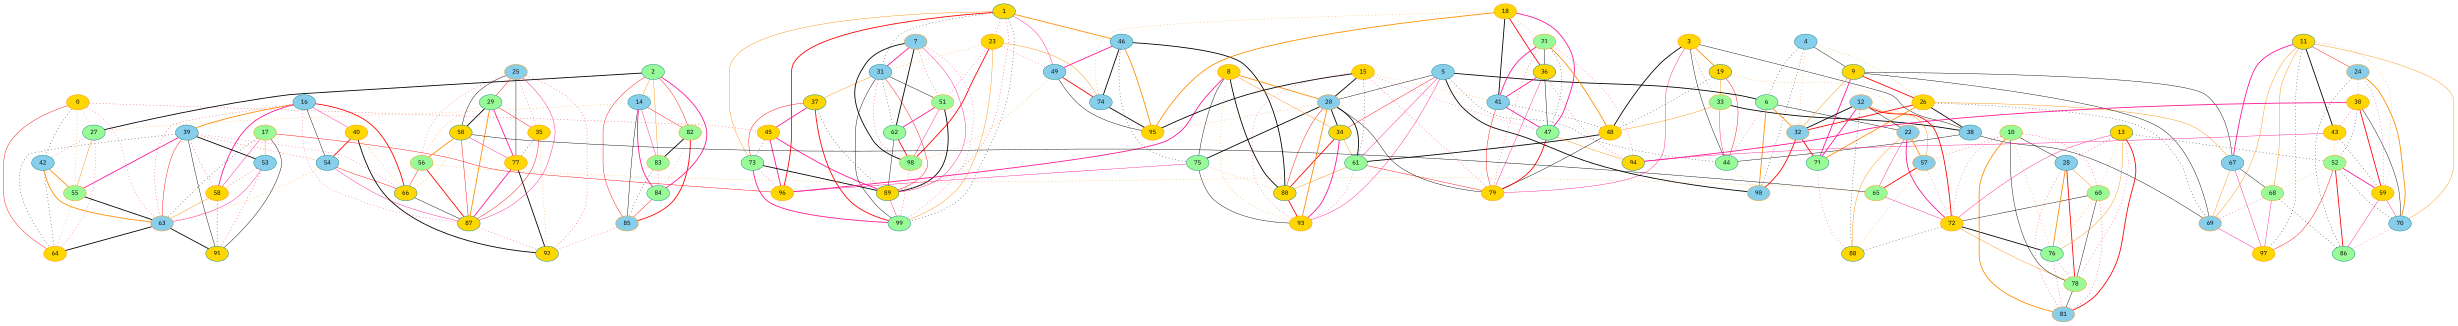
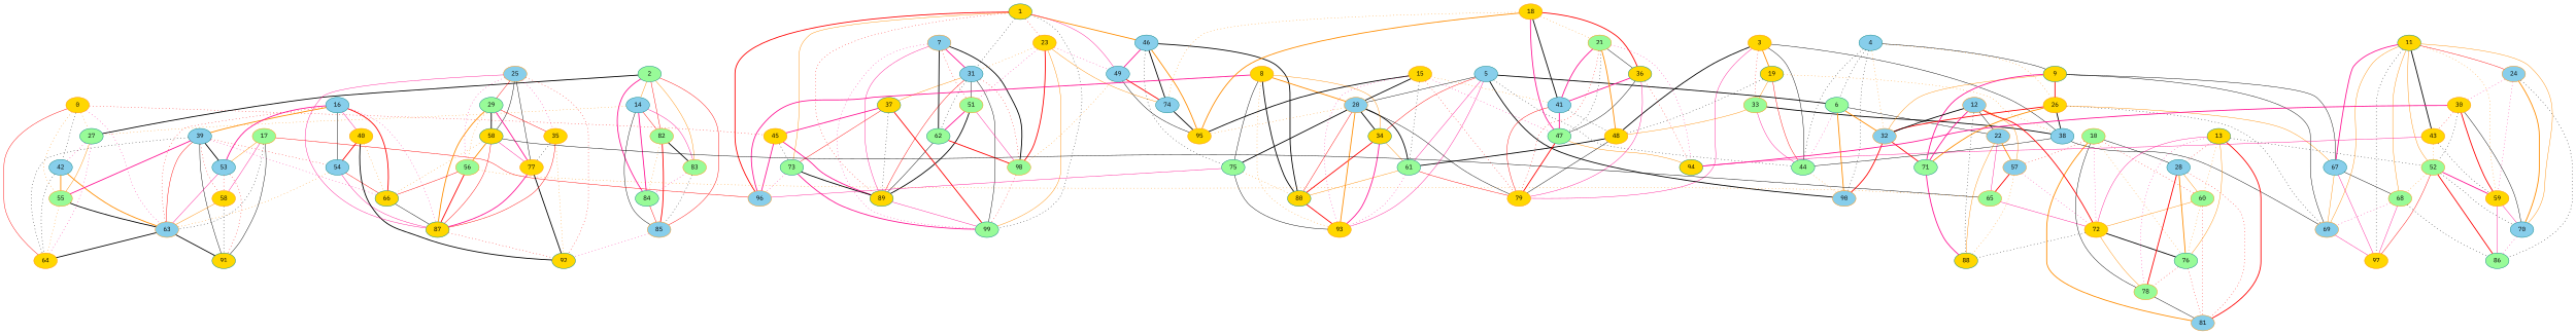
  graph {
    fontname="IBM Plex Mono"
    node [color=darkorange fillcolor=gold fontname="IBM Plex Mono" style=filled]
    edge [color=black fontname="IBM Plex Mono" style=dotted]
    42 [color=teal fillcolor=skyblue]
    0
    27 [color=teal fillcolor=palegreen]
    64
    55 [fillcolor=palegreen]
    63 [fillcolor=skyblue]
    45
    91 [color=teal]
    73 [color=teal fillcolor=palegreen]
    89 [color=teal]
-   96
+   96 [fillcolor=skyblue]
    82 [fillcolor=palegreen]
    83 [fillcolor=palegreen]
    85 [fillcolor=skyblue]
    84 [color=teal fillcolor=palegreen]
    99 [color=teal fillcolor=palegreen]
    1 [color=teal]
    23
    31 [color=teal fillcolor=skyblue]
    46 [color=teal fillcolor=skyblue]
    49 [color=teal fillcolor=skyblue]
    51 [fillcolor=palegreen]
    98 [fillcolor=palegreen]
    74 [color=teal fillcolor=skyblue]
    62 [color=teal fillcolor=palegreen]
    37 [color=teal]
    75 [color=teal fillcolor=palegreen]
    80 [color=teal]
    95
    93
    2 [color=teal fillcolor=palegreen]
    14 [color=teal fillcolor=skyblue]
    92 [color=teal]
    33 [fillcolor=palegreen]
    3
    19 [color=teal]
    38 [color=teal fillcolor=skyblue]
    48
    44 [color=teal fillcolor=palegreen]
    79
    69 [fillcolor=skyblue]
    61 [color=teal fillcolor=palegreen]
    90 [fillcolor=skyblue]
    97
    4 [color=teal fillcolor=skyblue]
    32 [fillcolor=skyblue]
    6 [color=teal fillcolor=palegreen]
    26
    9 [color=teal]
    71 [color=teal fillcolor=palegreen]
    22 [fillcolor=skyblue]
    67 [color=teal fillcolor=skyblue]
    88 [color=teal]
    72
    57 [fillcolor=skyblue]
    65 [fillcolor=palegreen]
    68 [fillcolor=palegreen]
    5 [color=teal fillcolor=skyblue]
    34 [color=teal]
    20 [fillcolor=skyblue]
    78 [fillcolor=palegreen]
    76 [color=teal fillcolor=palegreen]
    7 [fillcolor=skyblue]
    8
    86 [color=teal fillcolor=palegreen]
    81 [fillcolor=skyblue]
    10 [fillcolor=palegreen]
    60 [fillcolor=palegreen]
    28 [color=teal fillcolor=skyblue]
    11 [color=teal]
    52 [fillcolor=palegreen]
    59
    24 [fillcolor=skyblue]
    43
    70 [color=teal fillcolor=skyblue]
    30
    94 [color=teal]
    12 [fillcolor=skyblue]
    13 [color=teal]
    15
    41 [color=teal fillcolor=skyblue]
    47 [color=teal fillcolor=palegreen]
    54 [color=teal fillcolor=skyblue]
    66 [color=teal]
    87 [color=teal]
    16 [color=teal fillcolor=skyblue]
    39 [color=teal fillcolor=skyblue]
    40
    58
    53 [color=teal fillcolor=skyblue]
    17 [fillcolor=palegreen]
    36 [color=teal]
    18
    21 [fillcolor=palegreen]
    77
    25 [fillcolor=skyblue]
    35
    29 [color=teal fillcolor=palegreen]
    50 [color=teal]
    56 [fillcolor=palegreen]
    42 -- 64
    42 -- 55 [color=darkorange style=bold]
    42 -- 63 [color=darkorange style=bold]
    0 -- 42
    0 -- 27 [color=darkorange]
    0 -- 64 [color=red style=solid]
    0 -- 55 [color=darkorange]
    0 -- 63 [color=deeppink]
    0 -- 45 [color=red]
    27 -- 42 [color=deeppink]
    27 -- 64 [color=deeppink]
    27 -- 55 [color=darkorange style=solid]
    55 -- 64 [color=darkorange]
    55 -- 63 [style=bold]
    63 -- 64 [style=bold]
    63 -- 91 [style=bold]
    45 -- 73
    45 -- 89 [color=deeppink style=bold]
    45 -- 96 [color=deeppink style=bold]
    73 -- 89 [style=bold]
    73 -- 96 [color=deeppink]
    73 -- 99 [color=deeppink style=bold]
    89 -- 99 [color=deeppink style=solid]
    82 -- 83 [style=bold]
    82 -- 85 [color=red style=bold]
    82 -- 84 [color=darkorange]
    83 -- 85
    83 -- 84 [color=deeppink]
    85 -- 92 [color=deeppink]
    84 -- 85 [color=red style=solid]
    1 -- 73 [color=darkorange style=solid]
    1 -- 89 [color=red]
    1 -- 96 [color=red style=bold]
    1 -- 99
    1 -- 23 [color=red]
    1 -- 31
    1 -- 46 [color=darkorange style=bold]
    1 -- 49 [color=deeppink style=solid]
    23 -- 99 [color=darkorange style=solid]
    23 -- 31 [color=darkorange]
    23 -- 49 [color=deeppink]
    23 -- 51 [color=deeppink]
    23 -- 98 [color=red style=bold]
    23 -- 74 [color=darkorange style=solid]
    31 -- 89 [color=red style=solid]
    31 -- 99 [style=solid]
    31 -- 51 [style=solid]
    31 -- 98 [color=red]
    31 -- 62
    31 -- 37 [color=darkorange style=solid]
    46 -- 49 [color=deeppink style=bold]
    46 -- 74 [style=bold]
    46 -- 75
    46 -- 80 [style=bold]
    46 -- 95 [color=darkorange style=bold]
    49 -- 98 [color=darkorange]
    49 -- 74 [color=red style=bold]
    49 -- 95 [style=solid]
    51 -- 89 [style=bold]
    51 -- 98 [color=deeppink style=solid]
    51 -- 62 [color=deeppink style=bold]
    98 -- 99 [color=red]
    74 -- 95 [style=bold]
    62 -- 89 [style=solid]
    62 -- 98 [color=red style=bold]
    37 -- 45 [color=deeppink style=bold]
    37 -- 73 [color=red style=solid]
    37 -- 89
    37 -- 99 [color=red style=bold]
    75 -- 96 [color=deeppink style=solid]
    75 -- 80 [color=darkorange]
    75 -- 93 [style=solid]
    80 -- 93 [color=red style=bold]
    2 -- 27 [style=bold]
    2 -- 82 [color=red style=solid]
    2 -- 83 [color=darkorange style=solid]
    2 -- 85 [color=red style=solid]
    2 -- 84 [color=deeppink style=bold]
    2 -- 14 [color=darkorange style=solid]
    14 -- 27 [color=darkorange]
    14 -- 82 [color=red style=solid]
    14 -- 83 [color=deeppink style=solid]
    14 -- 85 [style=solid]
    14 -- 84 [color=deeppink style=bold]
    33 -- 38 [style=bold]
    33 -- 48 [color=darkorange style=solid]
    33 -- 44 [color=deeppink style=solid]
    3 -- 33 [color=red]
    3 -- 19 [color=darkorange style=bold]
    3 -- 38 [style=solid]
    3 -- 48 [style=bold]
    3 -- 44 [style=solid]
    3 -- 79 [color=deeppink style=solid]
    19 -- 33 [color=darkorange style=solid]
    19 -- 38 [color=darkorange]
    19 -- 48
    19 -- 44 [color=red style=solid]
    38 -- 44 [style=solid]
    38 -- 69 [style=solid]
    48 -- 79 [style=solid]
    48 -- 61 [style=bold]
    44 -- 90 [color=darkorange]
    69 -- 97 [color=deeppink style=solid]
    61 -- 80 [color=darkorange style=solid]
    61 -- 93 [color=deeppink]
    61 -- 79 [color=red style=solid]
+   4 -- 44
    4 -- 90
    4 -- 32 [color=darkorange]
    4 -- 6
    4 -- 26 [color=darkorange]
    4 -- 9 [style=solid]
    32 -- 90 [color=red style=bold]
    32 -- 71 [color=red style=bold]
    6 -- 44 [color=deeppink]
    6 -- 90 [color=darkorange style=bold]
    6 -- 32 [color=darkorange style=bold]
    6 -- 22 [style=solid]
    26 -- 38 [style=bold]
    26 -- 69
    26 -- 32 [color=red style=bold]
    26 -- 71 [color=darkorange style=bold]
    26 -- 67 [color=darkorange style=solid]
    9 -- 69 [style=solid]
    9 -- 32 [color=darkorange style=solid]
    9 -- 26 [color=red style=bold]
    9 -- 71 [color=deeppink style=bold]
    9 -- 67 [style=solid]
-   71 -- 88 [color=deeppink]
+   71 -- 88 [color=deeppink style=bold]
    22 -- 88 [color=darkorange style=solid]
-   22 -- 72 [color=deeppink style=bold]
    22 -- 57 [color=darkorange style=bold]
    22 -- 65 [color=deeppink style=solid]
    67 -- 69 [color=darkorange style=solid]
    67 -- 97 [color=deeppink style=solid]
    67 -- 68 [style=solid]
    72 -- 88
    72 -- 78 [color=darkorange style=solid]
    72 -- 76 [style=bold]
    57 -- 88 [color=darkorange]
    57 -- 72 [color=deeppink]
    57 -- 65 [color=red style=bold]
    65 -- 72 [color=deeppink style=solid]
    68 -- 69 [color=deeppink]
    68 -- 97 [color=deeppink style=solid]
    68 -- 86
    5 -- 93 [color=deeppink style=solid]
    5 -- 44
    5 -- 61 [color=deeppink style=solid]
    5 -- 90 [style=bold]
    5 -- 6 [style=bold]
    5 -- 34 [color=red style=solid]
    5 -- 20 [style=solid]
    34 -- 80 [color=red style=bold]
    34 -- 93 [color=deeppink style=bold]
    34 -- 61 [color=darkorange style=solid]
    20 -- 75 [style=bold]
    20 -- 80 [color=red style=solid]
    20 -- 95 [color=darkorange]
    20 -- 93 [color=darkorange style=bold]
    20 -- 79 [style=solid]
    20 -- 61 [style=bold]
    20 -- 34 [style=bold]
    78 -- 81 [style=solid]
    76 -- 78 [color=red]
    76 -- 81 [color=red]
    7 -- 89 [color=deeppink style=solid]
    7 -- 99 [color=deeppink]
    7 -- 31 [color=deeppink style=bold]
    7 -- 51 [color=red]
    7 -- 98 [style=bold]
    7 -- 62 [style=bold]
    8 -- 96 [color=deeppink style=bold]
    8 -- 75 [style=solid]
    8 -- 80 [style=bold]
    8 -- 93 [color=darkorange]
    8 -- 34 [color=darkorange style=solid]
    8 -- 20 [color=darkorange style=bold]
    10 -- 72 [color=deeppink]
    10 -- 57 [color=red]
    10 -- 78 [style=solid]
    10 -- 76 [color=darkorange]
    10 -- 81 [color=darkorange style=bold]
    10 -- 60 [color=red]
    10 -- 28 [style=solid]
-   60 -- 72 [style=solid]
-   60 -- 78 [style=solid]
+   60 -- 72 [color=darkorange style=solid]
    60 -- 76 [color=darkorange]
    60 -- 81 [color=red]
    28 -- 78 [color=red style=bold]
    28 -- 76 [color=darkorange style=bold]
    28 -- 81 [color=red]
    28 -- 60 [color=darkorange style=solid]
    11 -- 69 [color=darkorange style=solid]
    11 -- 97
    11 -- 67 [color=deeppink style=bold]
    11 -- 68 [color=darkorange style=solid]
+   11 -- 52 [color=darkorange style=solid]
    11 -- 59 [color=darkorange]
    11 -- 24 [color=red style=solid]
    11 -- 43 [style=bold]
    11 -- 70 [color=darkorange style=solid]
    52 -- 97 [color=red style=solid]
    52 -- 68 [color=darkorange]
    52 -- 86 [color=red style=bold]
    52 -- 59 [color=deeppink style=bold]
    52 -- 70
    59 -- 86 [color=deeppink style=solid]
    59 -- 70 [color=deeppink style=solid]
    24 -- 86
    24 -- 59 [color=deeppink]
    24 -- 70 [color=darkorange style=bold]
    24 -- 30 [color=deeppink]
    43 -- 52 [color=darkorange]
    43 -- 59
    43 -- 94 [color=deeppink style=solid]
    70 -- 86 [color=deeppink]
    30 -- 52
    30 -- 59 [color=red style=bold]
    30 -- 43 [color=red]
    30 -- 70 [style=solid]
    30 -- 94 [color=deeppink style=bold]
    12 -- 32 [style=bold]
    12 -- 71 [color=deeppink style=bold]
    12 -- 22 [style=solid]
    12 -- 88
    12 -- 72 [color=red style=bold]
    12 -- 57 [color=darkorange style=solid]
    13 -- 72 [color=deeppink style=solid]
    13 -- 78 [color=deeppink]
    13 -- 76 [color=darkorange style=solid]
    13 -- 81 [color=red style=bold]
    13 -- 60 [color=darkorange]
    13 -- 28 [color=red]
    13 -- 52
    15 -- 95 [style=bold]
    15 -- 93 [color=deeppink]
    15 -- 79 [color=red]
    15 -- 61
    15 -- 20 [style=bold]
    15 -- 41 [color=darkorange]
    15 -- 47 [color=deeppink]
    41 -- 48
    41 -- 79 [color=red style=solid]
    41 -- 47 [color=deeppink style=bold]
    47 -- 79 [color=red style=bold]
    47 -- 94 [color=darkorange style=solid]
    54 -- 63 [color=darkorange]
    54 -- 66 [color=red style=solid]
    54 -- 87 [color=deeppink style=solid]
    66 -- 87 [style=solid]
    87 -- 92 [color=red]
    16 -- 63 [color=red]
    16 -- 54 [style=solid]
    16 -- 66 [color=red style=bold]
    16 -- 87 [color=deeppink]
    16 -- 39 [color=darkorange style=bold]
    16 -- 40 [color=deeppink style=solid]
-   16 -- 58 [color=deeppink style=bold]
+   16 -- 53 [color=deeppink style=bold]
    39 -- 64
    39 -- 55 [color=deeppink style=bold]
    39 -- 63 [color=red style=solid]
    39 -- 91 [style=solid]
    39 -- 54 [color=red]
    39 -- 66 [color=deeppink]
    39 -- 58 [color=red]
    39 -- 53 [style=bold]
    40 -- 92 [style=bold]
    40 -- 54 [color=red style=bold]
    40 -- 66 [color=darkorange]
    58 -- 63 [color=darkorange style=solid]
    58 -- 91
    53 -- 63 [color=deeppink style=solid]
    53 -- 91 [color=red]
    53 -- 58 [color=red]
    17 -- 63
    17 -- 91 [style=solid]
    17 -- 96 [color=red style=solid]
    17 -- 58 [color=deeppink style=solid]
    17 -- 53 [color=darkorange style=solid]
    36 -- 79 [color=deeppink style=solid]
    36 -- 94 [color=red]
    36 -- 41 [color=deeppink style=bold]
    36 -- 47 [style=solid]
    18 -- 74 [color=darkorange]
    18 -- 95 [color=darkorange style=bold]
    18 -- 41 [style=bold]
    18 -- 47 [color=deeppink style=bold]
    18 -- 36 [color=red style=bold]
    18 -- 21 [color=darkorange]
    21 -- 48 [color=darkorange style=bold]
    21 -- 79 [color=red]
    21 -- 94 [color=deeppink]
    21 -- 41 [color=deeppink style=bold]
    21 -- 47
    21 -- 36 [style=solid]
    77 -- 92 [style=bold]
    77 -- 87 [color=deeppink style=bold]
    25 -- 92 [color=red]
    25 -- 87 [color=deeppink style=solid]
    25 -- 77 [style=solid]
    25 -- 35 [color=deeppink]
    25 -- 29 [color=red style=solid]
    25 -- 50 [style=solid]
    25 -- 56 [color=deeppink]
    35 -- 92 [color=darkorange]
    35 -- 87 [color=red style=solid]
    35 -- 77
    29 -- 87 [color=darkorange style=bold]
    29 -- 77 [color=deeppink style=bold]
    29 -- 35 [color=red style=solid]
    29 -- 50 [style=bold]
    29 -- 56 [color=darkorange]
    50 -- 65 [style=solid]
    50 -- 66 [color=darkorange]
    50 -- 87 [color=red style=solid]
    50 -- 77 [color=deeppink style=solid]
    50 -- 56 [color=darkorange style=bold]
    56 -- 65 [color=darkorange]
    56 -- 66 [color=red style=solid]
    56 -- 87 [color=red style=bold]
  }
